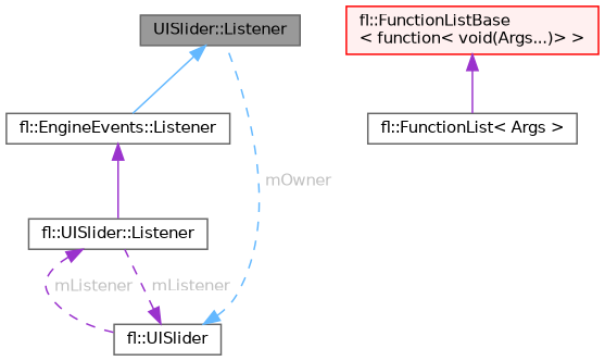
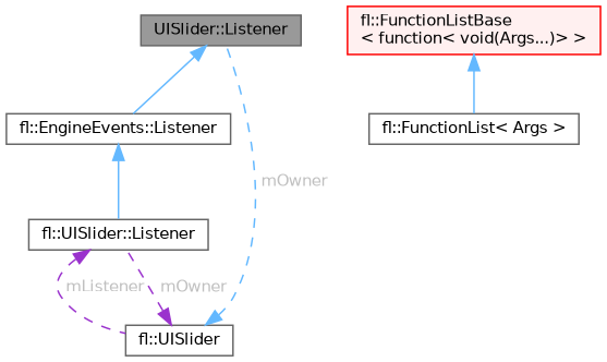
  digraph {
    node [color=gray40 fillcolor=white fontname=Helvetica fontsize=10 shape=box style=filled]
    edge [color=steelblue1 dir=back fontname=Helvetica fontsize=10 labelfontname=Helvetica labelfontsize=10 style=solid]
    n1 [fillcolor=grey60 fontcolor=black height=0.2 label="UISlider::Listener" width=0.4]
    n2 [height=0.2 label="fl::EngineEvents::Listener" width=0.4]
    n3 [height=0.2 label="fl::UISlider::Listener" width=0.4]
    n4 [height=0.2 label="fl::UISlider" width=0.4]
    n5 [color=red fillcolor="#FFF0F0" height=0.2 label="fl::FunctionListBase\l\< function\< void(Args...)\> \>" width=0.4]
    n6 [height=0.2 label="fl::FunctionList\< Args \>" width=0.4]
    n1 -> n2
-   n2 -> n3 [color=darkorchid3]
+   n2 -> n3
    n3 -> n4 [color=darkorchid3 fontcolor=grey label=" mListener" style=dashed]
    n4 -> n1 [fontcolor=grey label=" mOwner" style=dashed]
-   n4 -> n3 [color=darkorchid3 fontcolor=grey label=" mListener" style=dashed]
-   n5 -> n6 [color=darkorchid3]
+   n4 -> n3 [color=darkorchid3 fontcolor=grey label=" mOwner" style=dashed]
+   n5 -> n6
  }
